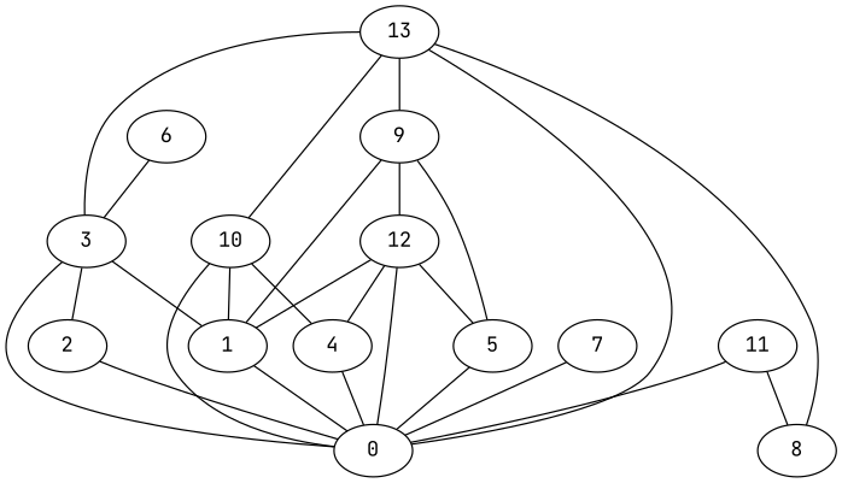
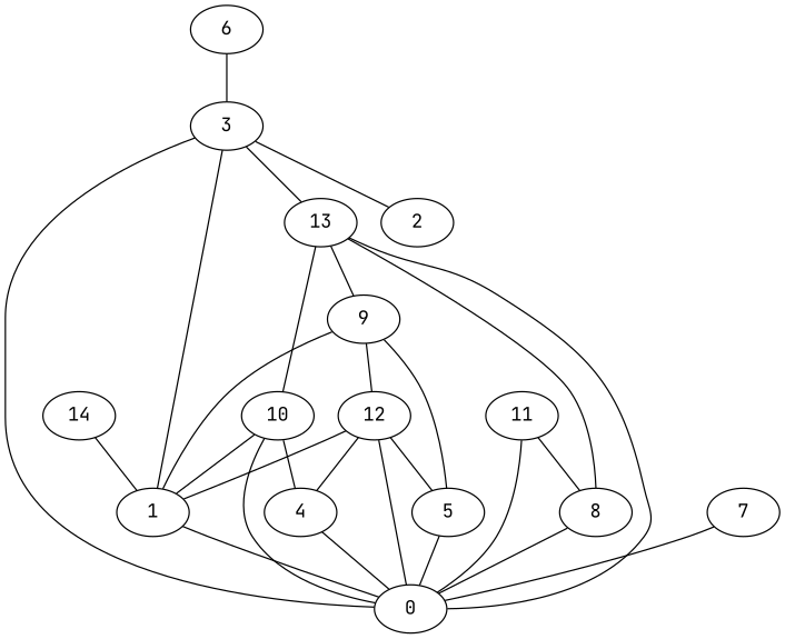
  digraph {
    fontname="JetBrains Mono"
    rankdir=BT
    node [fontname="JetBrains Mono"]
    edge [arrowhead=both fontname="JetBrains Mono"]
    0
    1
    3
    4
    5
    7
    8
    10
    11
    12
    13
    9
+   14
    6
    2
    0 -> 1
    0 -> 3
    0 -> 4
    0 -> 5
    0 -> 7
-   0 -> 2
+   0 -> 8
    0 -> 10
    0 -> 11
    0 -> 12
    0 -> 13
    1 -> 3
    1 -> 10
    1 -> 12
    1 -> 9
-   3 -> 13
+   1 -> 14
+   13 -> 3
    3 -> 6
    4 -> 10
    4 -> 12
    5 -> 12
    5 -> 9
    8 -> 11
    8 -> 13
    10 -> 13
    12 -> 9
    9 -> 13
    2 -> 3
  }
